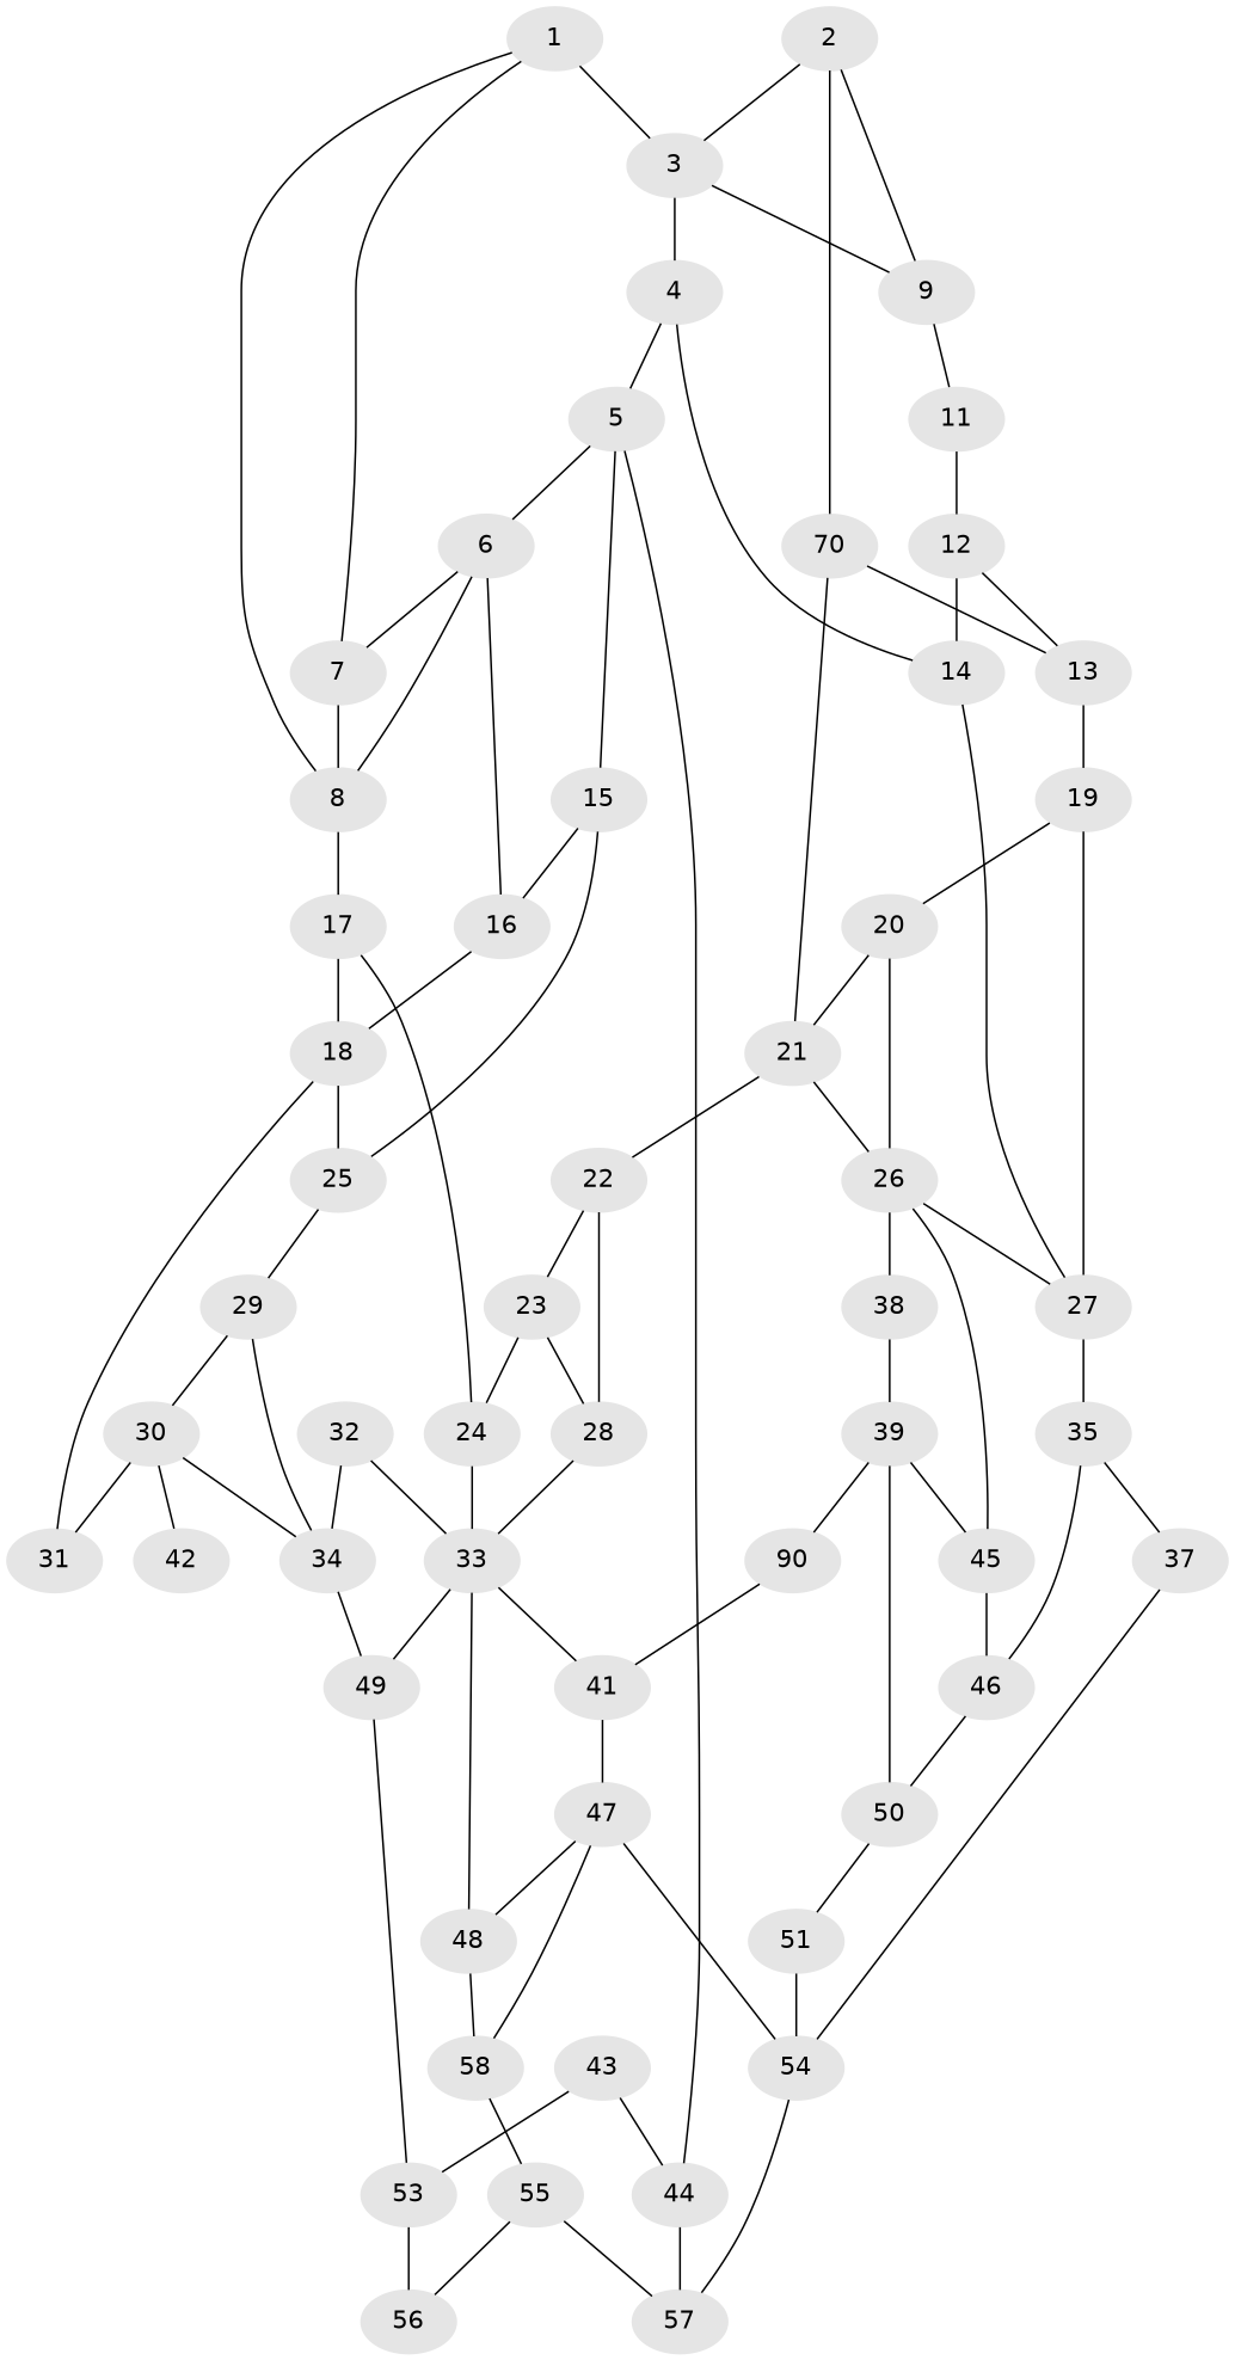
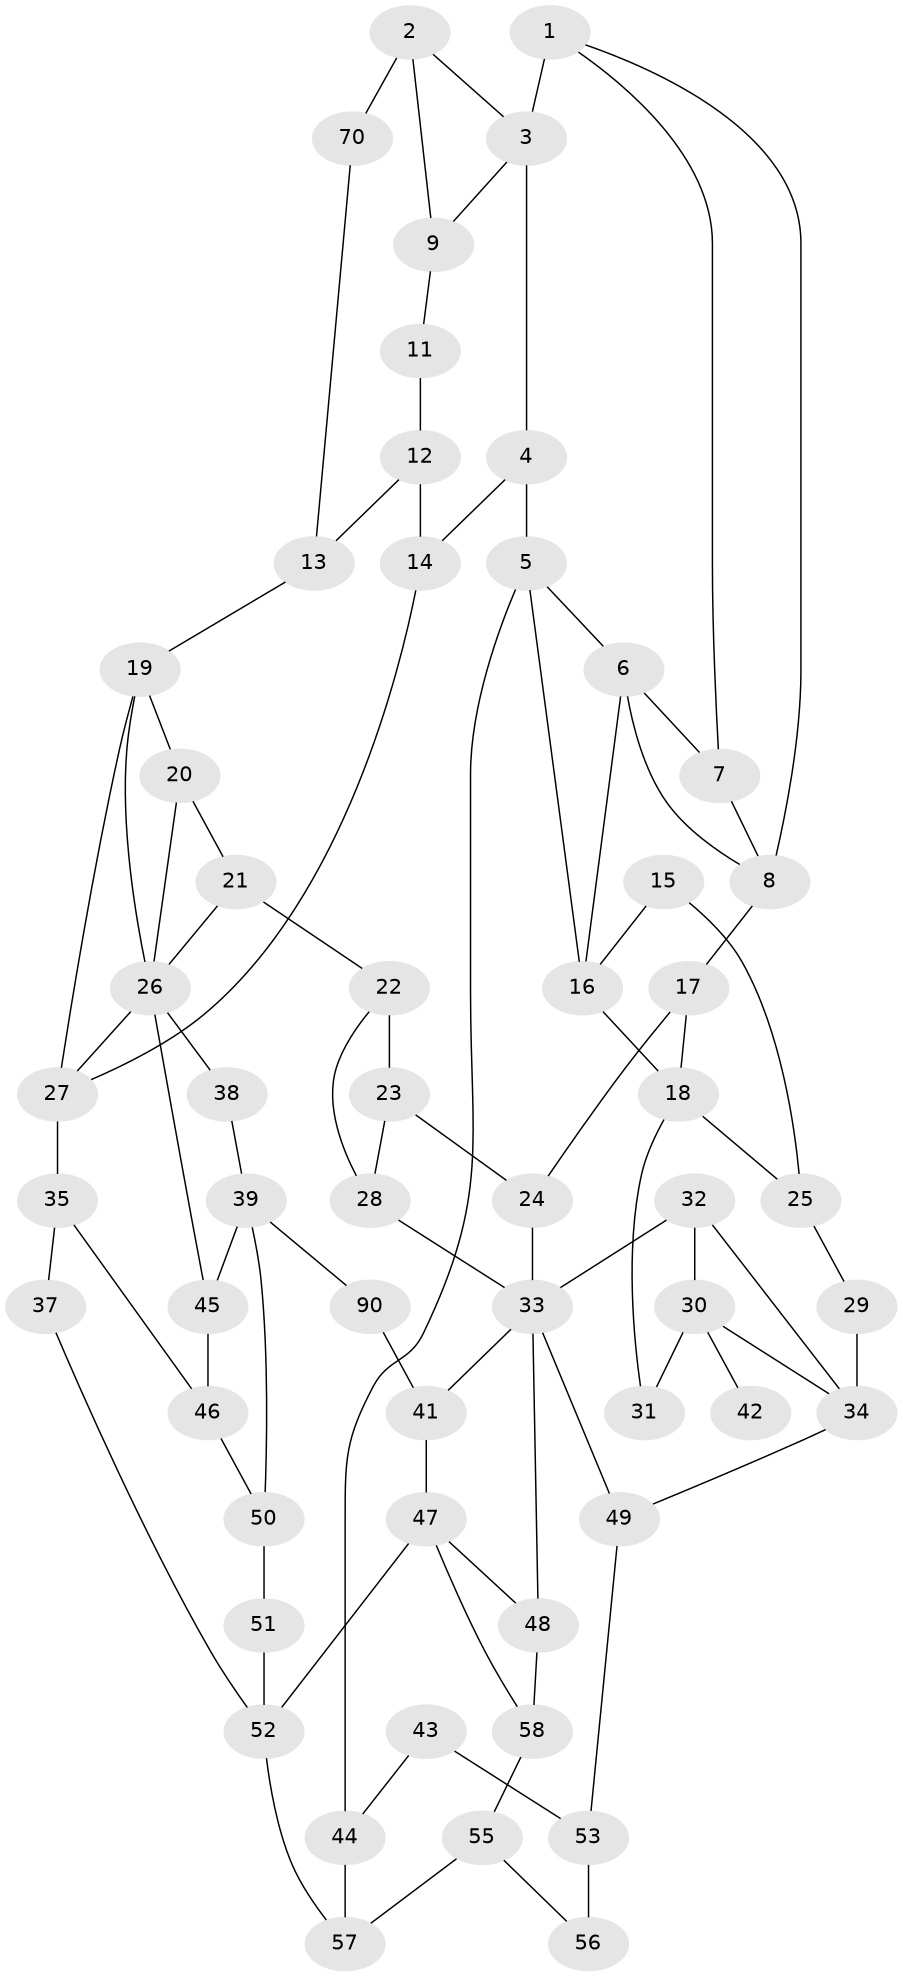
  graph {
    fontname="DejaVu Sans"
    node [color=gray90 fontname="DejaVu Sans" style=filled]
    edge [fontname="DejaVu Sans" weight=1.0]
    1
    7
    8
    3
    2
    9
    n7 [label=70]
    17
    4
    11
    13
    21
    5
    14
    6
    15
    44
    27
    16
    25
    57
    18
    24
    12
    19
    26
    22
    20
    35
    29
    31
    33
    38
    45
    23
    28
    41
    48
    49
    30
    34
    37
    46
    39
    42
    32
    47
    n48 [label=58]
    53
-   52 [label=54]
+   52
    50
    n52 [label=90]
    51
    43
    56
    55
    1 -- 7
    1 -- 8
    1 -- 3 [weight=2.0]
    7 -- 8
    8 -- 17
    3 -- 9
    3 -- 4
    2 -- 3
    2 -- 9
    2 -- n7 [weight=2.0]
    9 -- 11
    n7 -- 13
-   n7 -- 21 [weight=2.0]
    17 -- 18
    17 -- 24
    4 -- 5
    4 -- 14
    11 -- 12 [weight=2.0]
    13 -- 19
    21 -- 26
    21 -- 22 [weight=2.0]
    5 -- 6
-   5 -- 15
+   5 -- 16
    5 -- 44
    14 -- 27
    6 -- 7
    6 -- 8
    6 -- 16
    15 -- 16
    15 -- 25 [weight=2.0]
    44 -- 57
    27 -- 35 [weight=2.0]
    16 -- 18
    25 -- 29
    18 -- 25
    18 -- 31
    24 -- 33
    12 -- 13
    12 -- 14 [weight=2.0]
    19 -- 27
+   19 -- 26
    19 -- 20
    26 -- 27
    26 -- 38
    26 -- 45
    22 -- 23
    22 -- 28
    20 -- 21
    20 -- 26
    35 -- 37 [weight=2.0]
    35 -- 46
-   29 -- 30
+   32 -- 30
    29 -- 34
    33 -- 41
    33 -- 48
    33 -- 49
    38 -- 39 [weight=2.0]
    45 -- 46
    23 -- 24
    23 -- 28
    28 -- 33
    41 -- 47 [weight=2.0]
    48 -- n48
    49 -- 53
    30 -- 31 [weight=2.0]
    30 -- 34
    30 -- 42 [weight=2.0]
    34 -- 49
    37 -- 52
    46 -- 50
    39 -- 45
    39 -- 50
    39 -- n52 [weight=2.0]
    32 -- 33
    32 -- 34
    47 -- 48
    47 -- n48
    47 -- 52 [weight=2.0]
    n48 -- 55
    53 -- 56 [weight=2.0]
    52 -- 57
    50 -- 51
    n52 -- 41 [weight=2.0]
    51 -- 52 [weight=2.0]
    43 -- 44
    43 -- 53
    55 -- 57
    55 -- 56
  }
